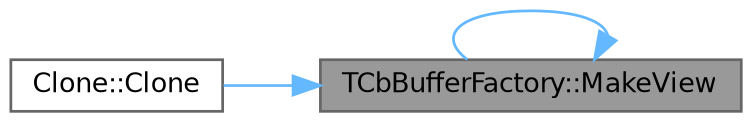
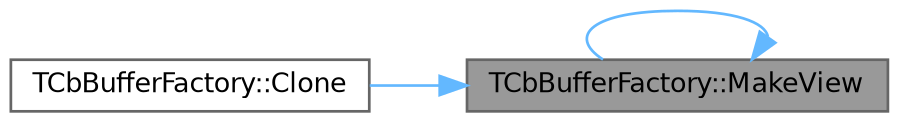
  digraph {
    rankdir=RL
    node [fontname=Helvetica fontsize=10 shape=box style=filled]
    edge [color=steelblue1 dir=back fontname=Helvetica fontsize=10 labelfontname=Helvetica labelfontsize=10 style=solid]
    n1 [color=gray40 fillcolor=grey60 fontcolor=black height=0.2 label="TCbBufferFactory::MakeView" width=0.4]
-   n2 [color=grey40 fillcolor=white height=0.2 label="Clone::Clone" width=0.4]
+   n2 [color=grey40 fillcolor=white height=0.2 label="TCbBufferFactory::Clone" width=0.4]
    n1 -> n1
    n1 -> n2
  }
